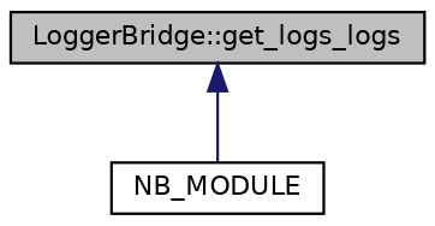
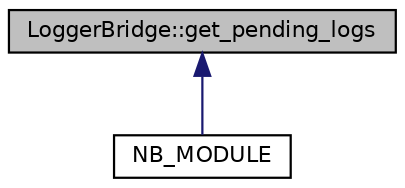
  digraph {
    rankdir=TB
    node [color=black fontname=Helvetica fontsize=10 shape=record]
-   n1 [fillcolor=grey75 fontcolor=black height=0.2 label="LoggerBridge::get_logs_logs" style=filled width=0.4]
+   n1 [fillcolor=grey75 fontcolor=black height=0.2 label="LoggerBridge::get_pending_logs" style=filled width=0.4]
    n2 [height=0.2 label=NB_MODULE width=0.4]
    n1 -> n2 [color=midnightblue dir=back fontname=Helvetica fontsize=10 labelfontname=Helvetica labelfontsize=10 style=solid]
  }
